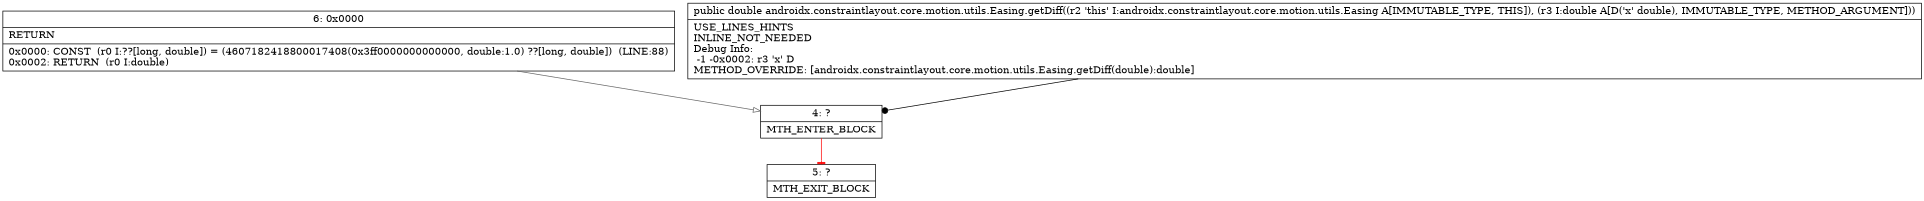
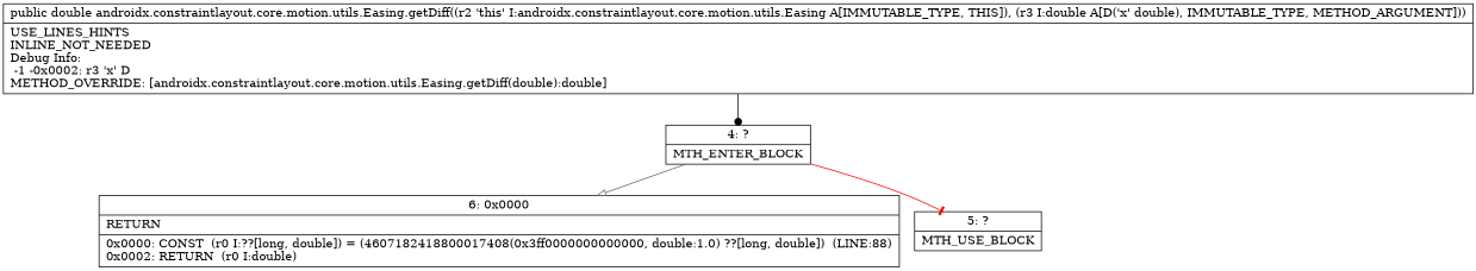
  digraph {
    fontname="DejaVu Serif"
    node [fontname="DejaVu Serif" shape=record]
    edge [fontname="DejaVu Serif"]
    n1 [label="{4\:\ ?|MTH_ENTER_BLOCK\l}"]
    n2 [label="{6\:\ 0x0000|RETURN\l|0x0000: CONST  (r0 I:??[long, double]) = (4607182418800017408(0x3ff0000000000000, double:1.0) ??[long, double])  (LINE:88)\l0x0002: RETURN  (r0 I:double) \l}"]
-   n3 [label="{5\:\ ?|MTH_EXIT_BLOCK\l}"]
+   n3 [label="{5\:\ ?|MTH_USE_BLOCK\l}"]
    n4 [label="{public double androidx.constraintlayout.core.motion.utils.Easing.getDiff((r2 'this' I:androidx.constraintlayout.core.motion.utils.Easing A[IMMUTABLE_TYPE, THIS]), (r3 I:double A[D('x' double), IMMUTABLE_TYPE, METHOD_ARGUMENT]))  | USE_LINES_HINTS\lINLINE_NOT_NEEDED\lDebug Info:\l  \-1 \-0x0002: r3 'x' D\lMETHOD_OVERRIDE: [androidx.constraintlayout.core.motion.utils.Easing.getDiff(double):double]\l}"]
-   n2 -> n1 [arrowhead=onormal color=gray40]
+   n1 -> n2 [arrowhead=onormal color=gray40]
    n1 -> n3 [arrowhead=tee color=red]
    n4 -> n1 [arrowhead=dot color=black]
  }
